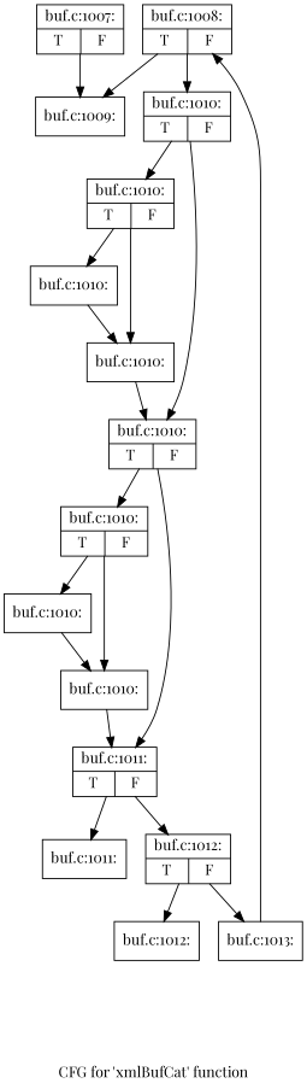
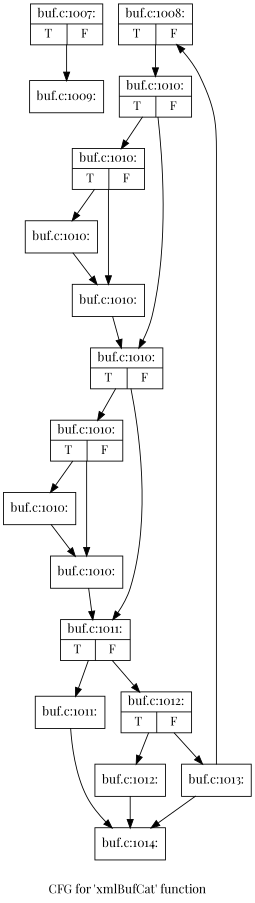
  digraph {
    fontname="Playfair Display"
    label="CFG for 'xmlBufCat' function"
    node [fontname="Playfair Display" shape=record]
    edge [fontname="Playfair Display"]
    n1 [label="{buf.c:1007:|{<s0>T|<s1>F}}"]
    n2 [label="{buf.c:1009:}"]
    n3 [label="{buf.c:1008:|{<s0>T|<s1>F}}"]
    n4 [label="{buf.c:1010:|{<s0>T|<s1>F}}"]
+   n5 [label="{buf.c:1014:}"]
    n6 [label="{buf.c:1010:|{<s0>T|<s1>F}}"]
    n7 [label="{buf.c:1010:|{<s0>T|<s1>F}}"]
    n8 [label="{buf.c:1010:}"]
    n9 [label="{buf.c:1010:}"]
    n10 [label="{buf.c:1010:|{<s0>T|<s1>F}}"]
    n11 [label="{buf.c:1011:|{<s0>T|<s1>F}}"]
    n12 [label="{buf.c:1010:}"]
    n13 [label="{buf.c:1010:}"]
    n14 [label="{buf.c:1011:}"]
    n15 [label="{buf.c:1012:|{<s0>T|<s1>F}}"]
    n16 [label="{buf.c:1012:}"]
    n17 [label="{buf.c:1013:}"]
    n1 -> n2
-   n3 -> n2
    n3 -> n4
    n4 -> n6
    n4 -> n7
    n6 -> n8
    n6 -> n9
    n7 -> n10
    n7 -> n11
    n8 -> n9
    n9 -> n7
    n10 -> n12
    n10 -> n13
    n11 -> n14
    n11 -> n15
    n12 -> n13
    n13 -> n11
+   n14 -> n5
    n15 -> n16
    n15 -> n17
+   n16 -> n5
    n17 -> n3
+   n17 -> n5
  }
